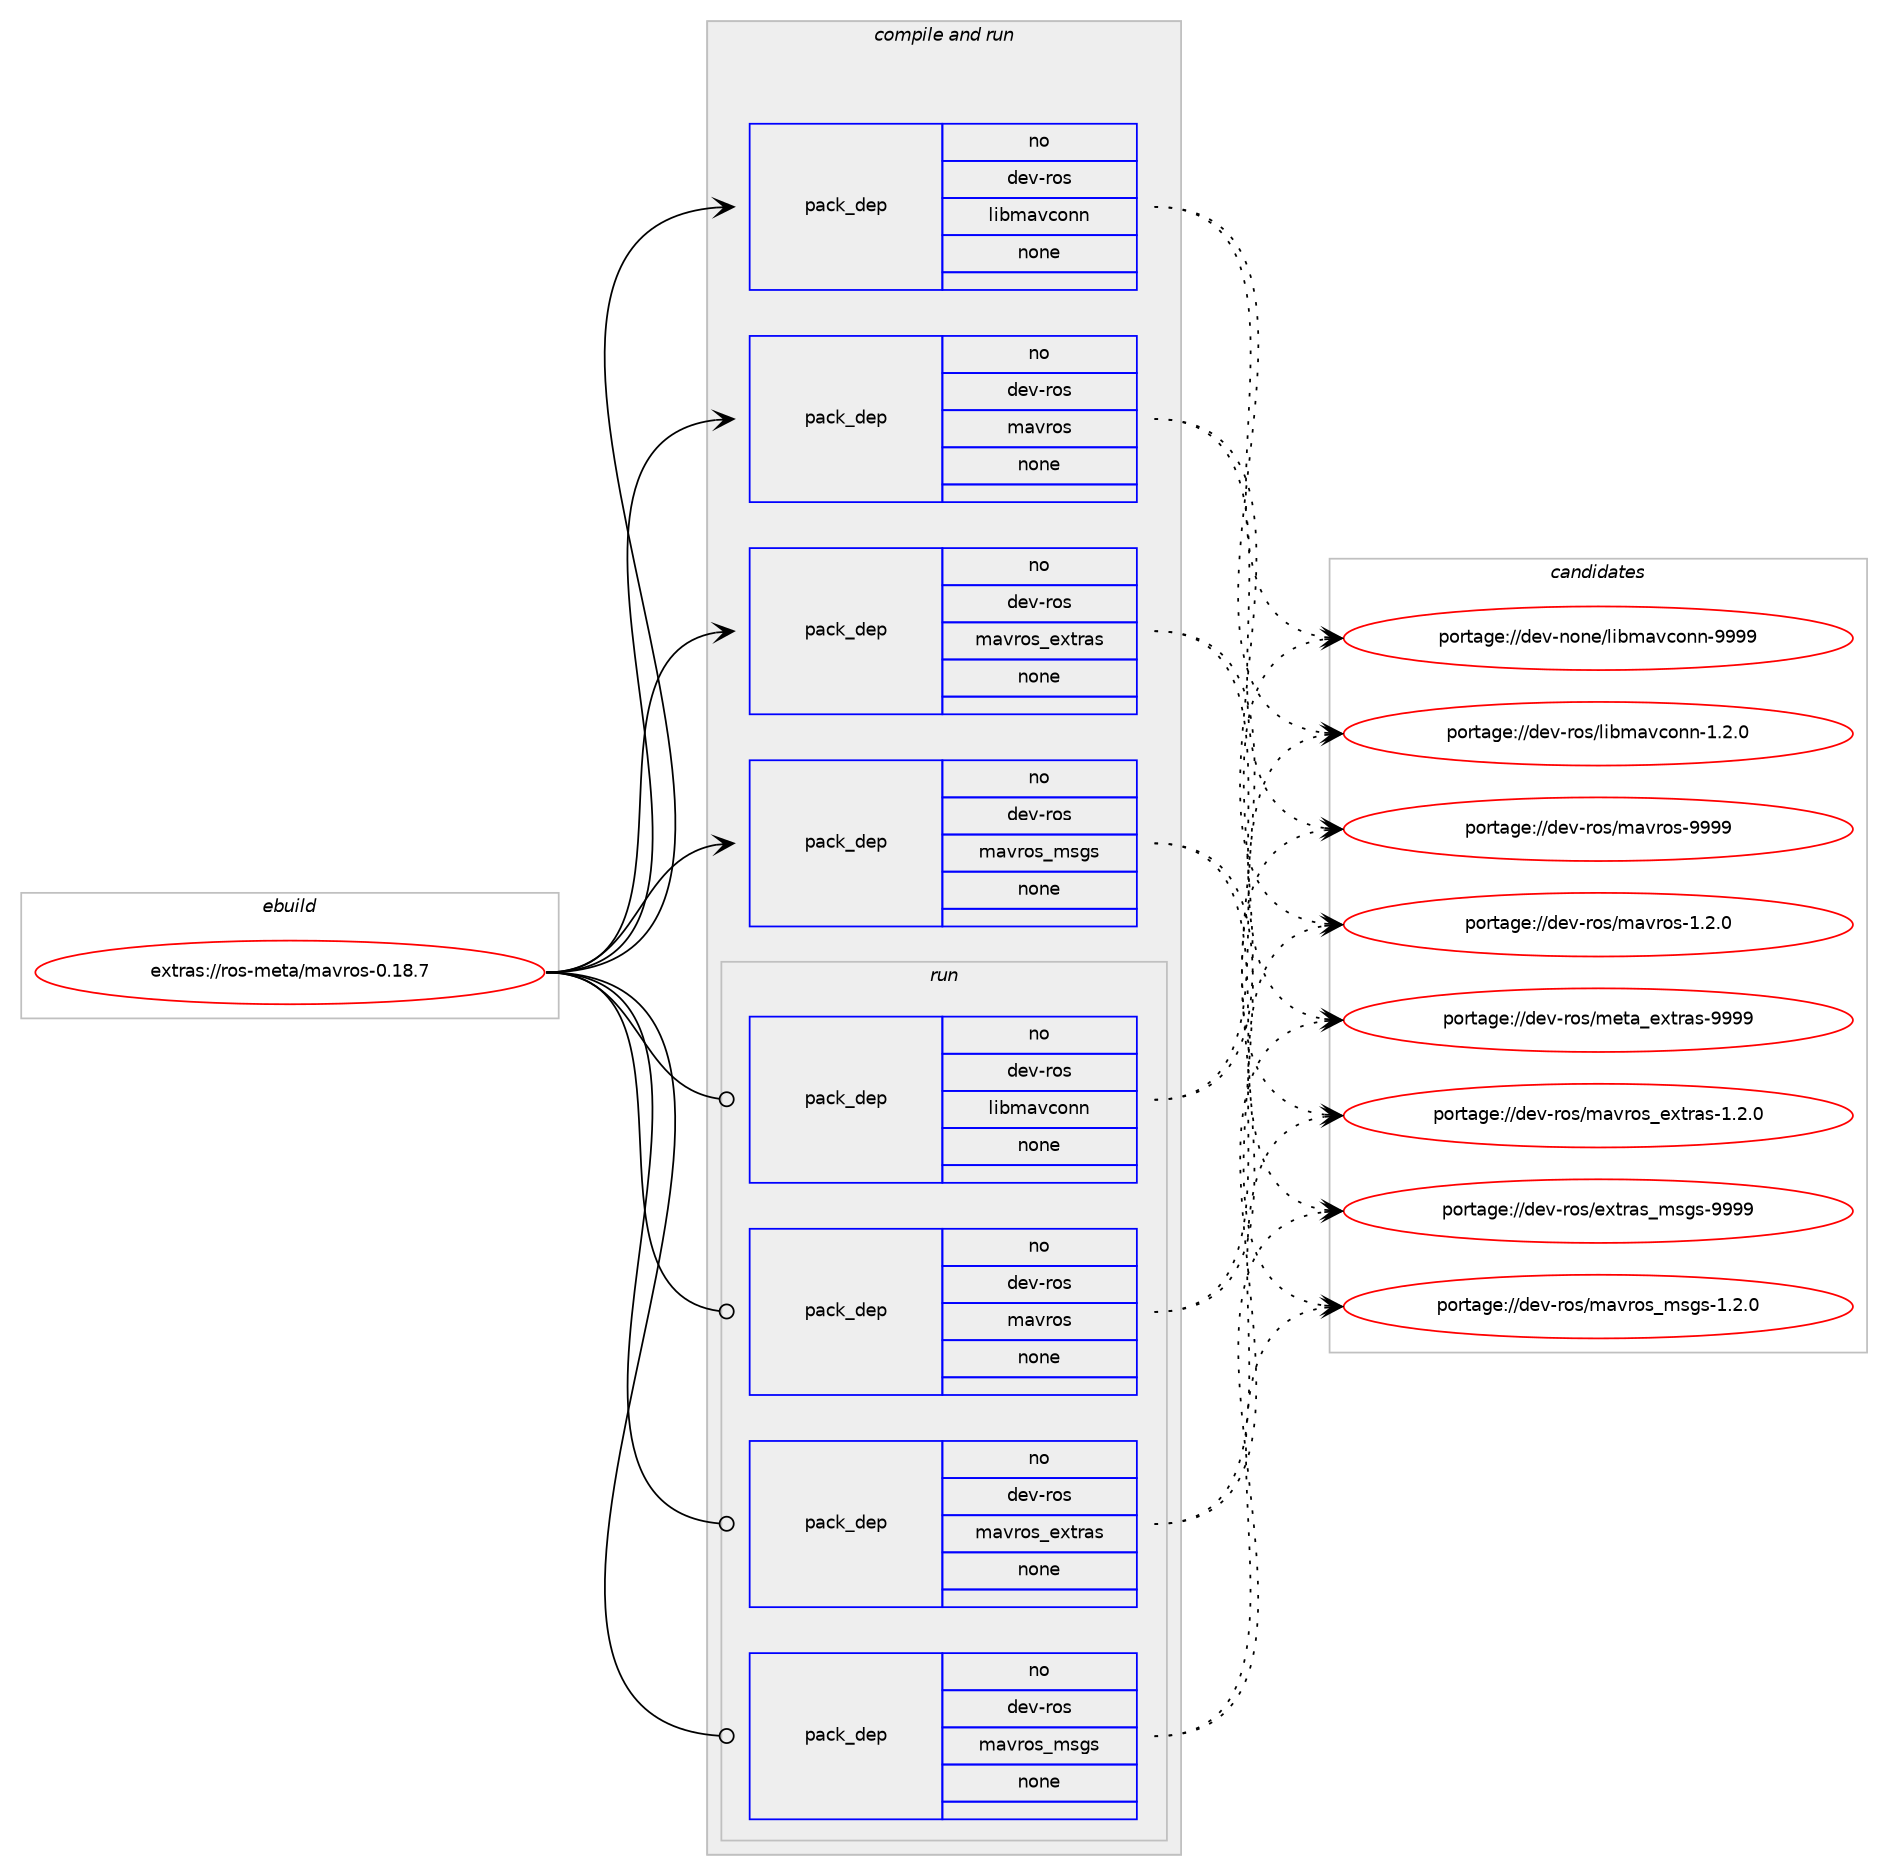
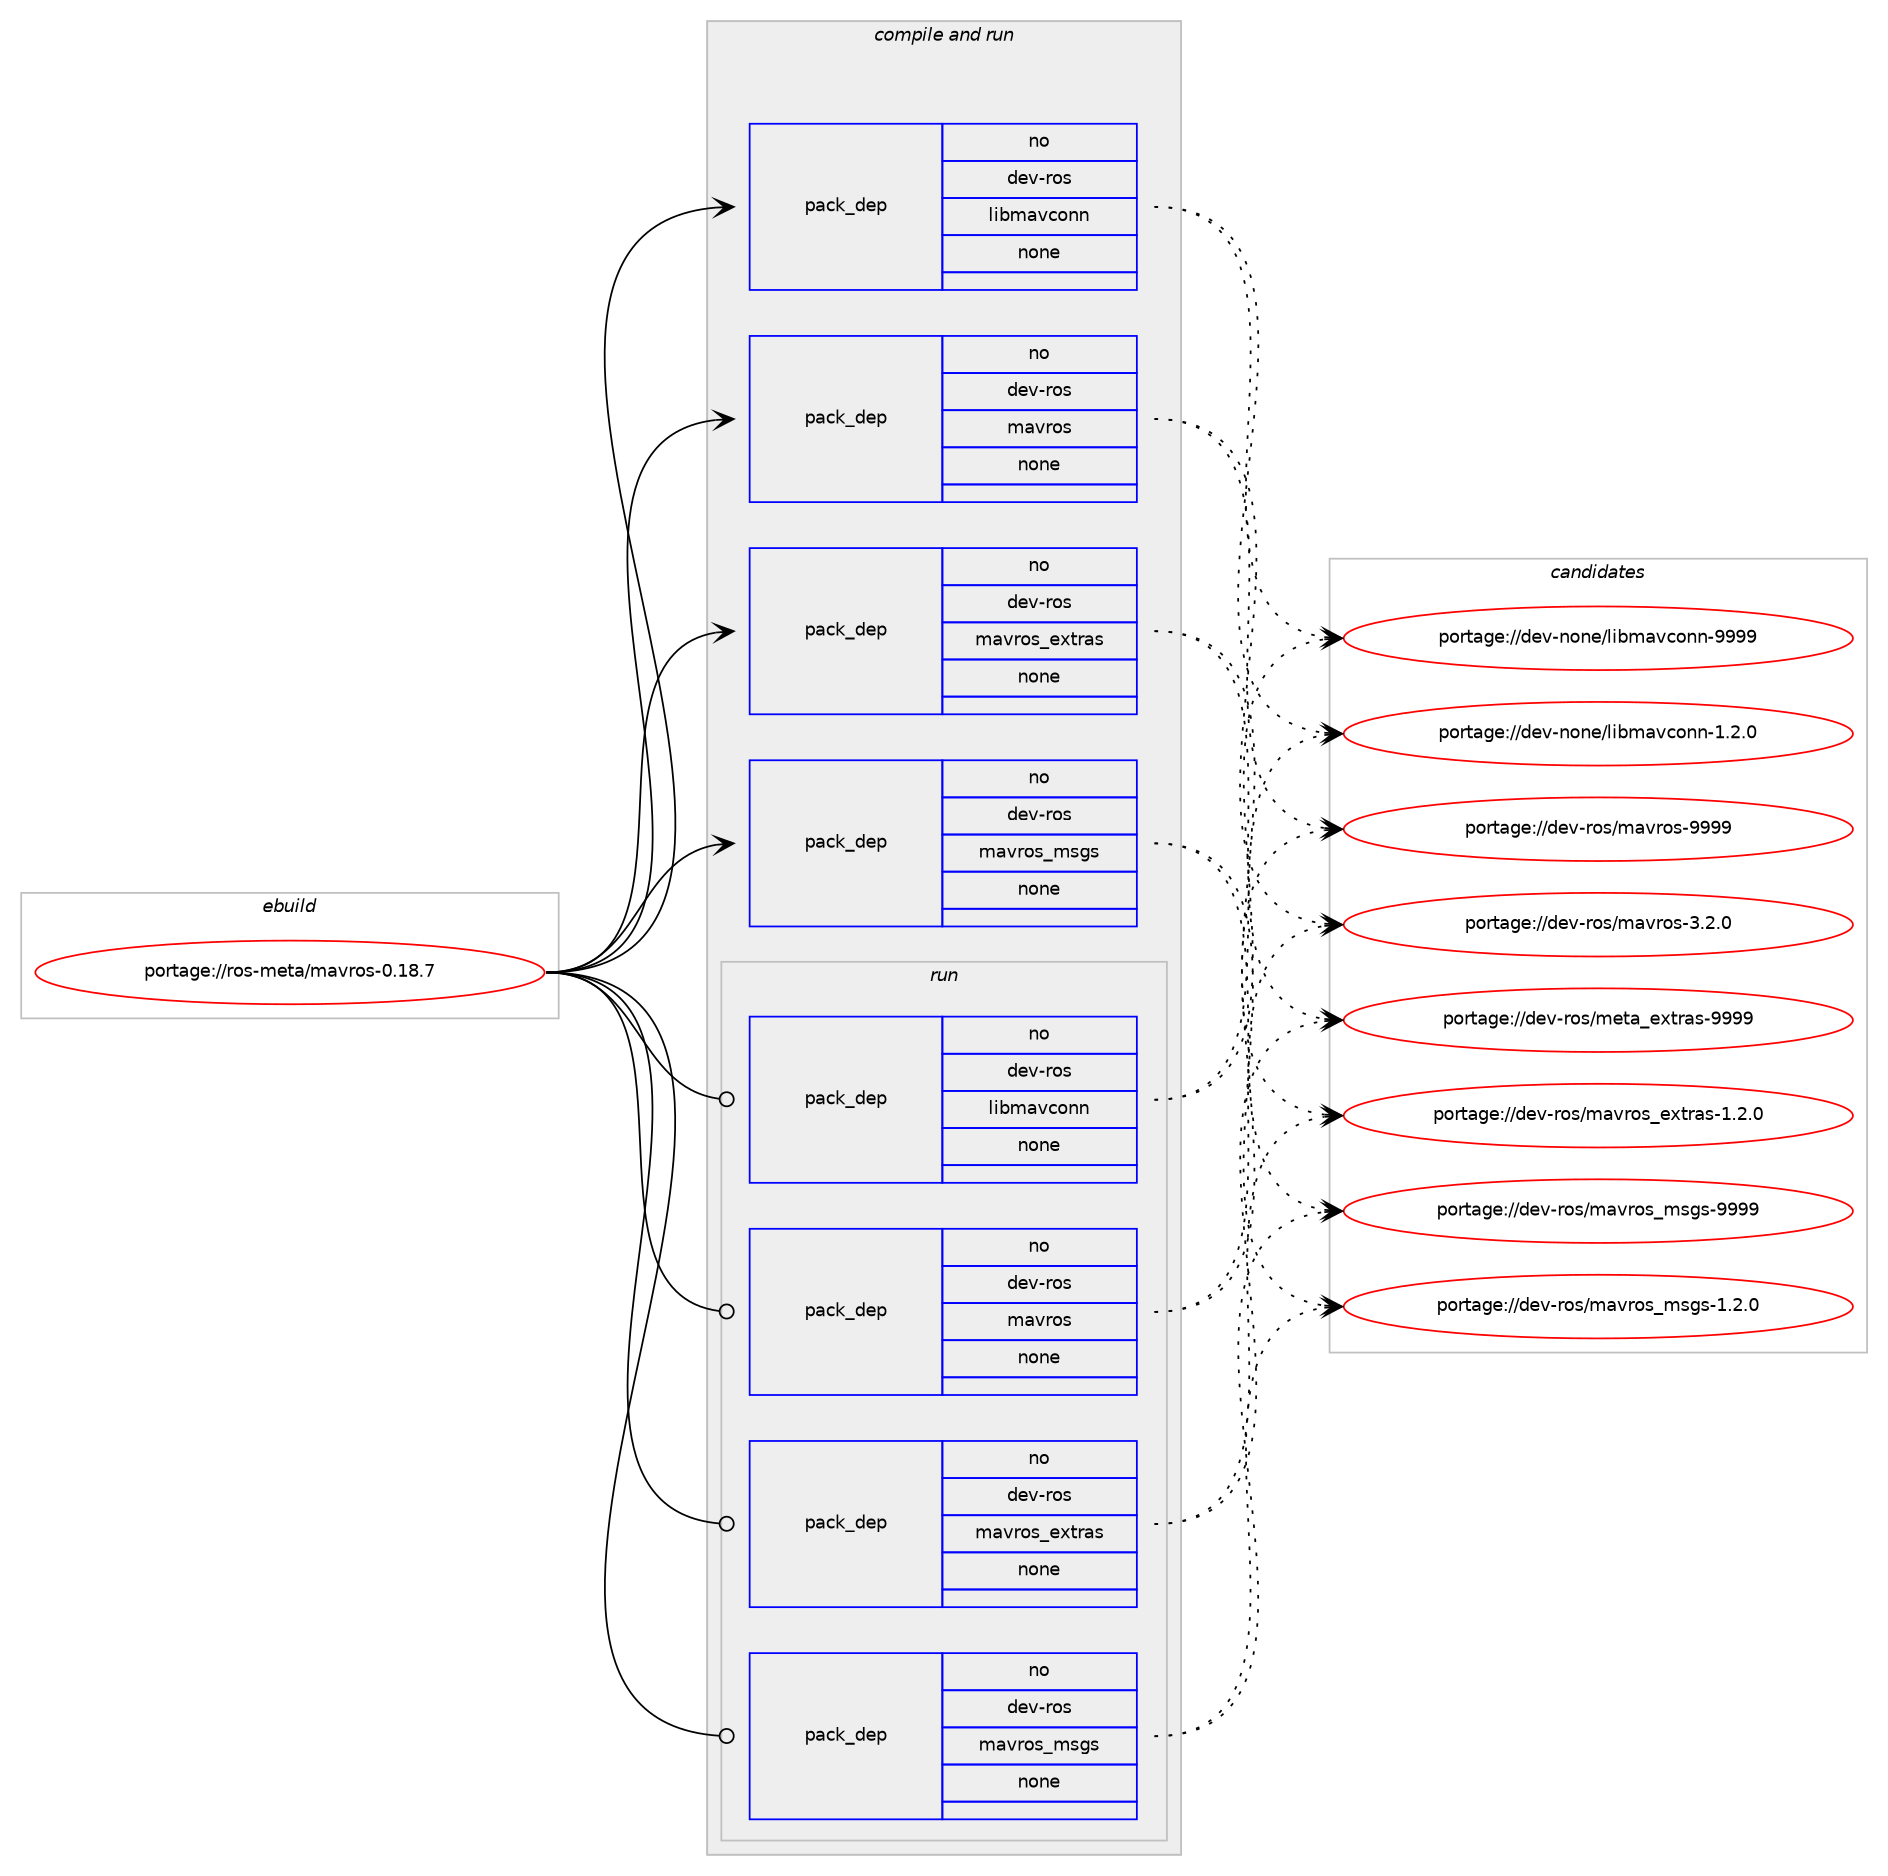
  digraph {
    compound=true
    concentrate=true
    fontname=Helvetica
    fontsize=10
    newrank=true
    rankdir=LR
    ranksep=1.5
    node [color=red fontname=Helvetica fontsize=10]
    edge [arrowhead=vee headport=w style=dotted tailport=e weight=100]
-   n1 [label="extras://ros-meta/mavros-0.18.7" width=4]
+   n1 [label="portage://ros-meta/mavros-0.18.7" width=4]
    n2 [color=blue label=<<TABLE BORDER="0" CELLBORDER="1" CELLSPACING="0" CELLPADDING="4" WIDTH="220"><TR><TD ROWSPAN="6" CELLPADDING="30">pack_dep</TD></TR><TR><TD WIDTH="110">no</TD></TR><TR><TD>dev-ros</TD></TR><TR><TD>libmavconn</TD></TR><TR><TD>none</TD></TR><TR><TD></TD></TR></TABLE>> shape=none]
    n3 [color=blue label=<<TABLE BORDER="0" CELLBORDER="1" CELLSPACING="0" CELLPADDING="4" WIDTH="220"><TR><TD ROWSPAN="6" CELLPADDING="30">pack_dep</TD></TR><TR><TD WIDTH="110">no</TD></TR><TR><TD>dev-ros</TD></TR><TR><TD>mavros</TD></TR><TR><TD>none</TD></TR><TR><TD></TD></TR></TABLE>> shape=none]
    n4 [color=blue label=<<TABLE BORDER="0" CELLBORDER="1" CELLSPACING="0" CELLPADDING="4" WIDTH="220"><TR><TD ROWSPAN="6" CELLPADDING="30">pack_dep</TD></TR><TR><TD WIDTH="110">no</TD></TR><TR><TD>dev-ros</TD></TR><TR><TD>mavros_extras</TD></TR><TR><TD>none</TD></TR><TR><TD></TD></TR></TABLE>> shape=none]
    n5 [color=blue label=<<TABLE BORDER="0" CELLBORDER="1" CELLSPACING="0" CELLPADDING="4" WIDTH="220"><TR><TD ROWSPAN="6" CELLPADDING="30">pack_dep</TD></TR><TR><TD WIDTH="110">no</TD></TR><TR><TD>dev-ros</TD></TR><TR><TD>mavros_msgs</TD></TR><TR><TD>none</TD></TR><TR><TD></TD></TR></TABLE>> shape=none]
    n6 [color=blue label=<<TABLE BORDER="0" CELLBORDER="1" CELLSPACING="0" CELLPADDING="4" WIDTH="220"><TR><TD ROWSPAN="6" CELLPADDING="30">pack_dep</TD></TR><TR><TD WIDTH="110">no</TD></TR><TR><TD>dev-ros</TD></TR><TR><TD>libmavconn</TD></TR><TR><TD>none</TD></TR><TR><TD></TD></TR></TABLE>> shape=none]
    n7 [color=blue label=<<TABLE BORDER="0" CELLBORDER="1" CELLSPACING="0" CELLPADDING="4" WIDTH="220"><TR><TD ROWSPAN="6" CELLPADDING="30">pack_dep</TD></TR><TR><TD WIDTH="110">no</TD></TR><TR><TD>dev-ros</TD></TR><TR><TD>mavros</TD></TR><TR><TD>none</TD></TR><TR><TD></TD></TR></TABLE>> shape=none]
    n8 [color=blue label=<<TABLE BORDER="0" CELLBORDER="1" CELLSPACING="0" CELLPADDING="4" WIDTH="220"><TR><TD ROWSPAN="6" CELLPADDING="30">pack_dep</TD></TR><TR><TD WIDTH="110">no</TD></TR><TR><TD>dev-ros</TD></TR><TR><TD>mavros_extras</TD></TR><TR><TD>none</TD></TR><TR><TD></TD></TR></TABLE>> shape=none]
    n9 [color=blue label=<<TABLE BORDER="0" CELLBORDER="1" CELLSPACING="0" CELLPADDING="4" WIDTH="220"><TR><TD ROWSPAN="6" CELLPADDING="30">pack_dep</TD></TR><TR><TD WIDTH="110">no</TD></TR><TR><TD>dev-ros</TD></TR><TR><TD>mavros_msgs</TD></TR><TR><TD>none</TD></TR><TR><TD></TD></TR></TABLE>> shape=none]
    n10 [label="portage://dev-none/libmavconn-9999" width=4]
-   n11 [label="portage://dev-ros/libmavconn-1.2.0" width=4]
+   n11 [label="portage://dev-none/libmavconn-1.2.0" width=4]
    n12 [label="portage://dev-ros/mavros-9999" width=4]
-   n13 [label="portage://dev-ros/mavros-1.2.0" width=4]
+   n13 [label="portage://dev-ros/mavros-3.2.0" width=4]
    n14 [label="portage://dev-ros/meta_extras-9999" width=4]
    n15 [label="portage://dev-ros/mavros_extras-1.2.0" width=4]
-   n16 [label="portage://dev-ros/extras_msgs-9999" width=4]
+   n16 [label="portage://dev-ros/mavros_msgs-9999" width=4]
    n17 [label="portage://dev-ros/mavros_msgs-1.2.0" width=4]
    subgraph cluster_1 {
      color=gray
      label=<<i>ebuild</i>>
      rank=same
      n1
    }
    subgraph cluster_2 {
      color=gray
      label=<<i>dependencies</i>>
      subgraph cluster_3 {
        color=gray
        fillcolor="#eeeeee"
        label=<<i>compile</i>>
        style=filled
        subgraph sub_4 {
          color=gray
          fillcolor="#eeeeee"
          label=<<i>compile</i>>
          style=filled
          n2
        }
        subgraph sub_5 {
          color=gray
          fillcolor="#eeeeee"
          label=<<i>compile</i>>
          style=filled
          n3
        }
        subgraph sub_6 {
          color=gray
          fillcolor="#eeeeee"
          label=<<i>compile</i>>
          style=filled
          n4
        }
        subgraph sub_7 {
          color=gray
          fillcolor="#eeeeee"
          label=<<i>compile</i>>
          style=filled
          n5
        }
      }
      subgraph cluster_8 {
        color=gray
        fillcolor="#eeeeee"
        label=<<i>compile and run</i>>
        style=filled
      }
      subgraph cluster_9 {
        color=gray
        fillcolor="#eeeeee"
        label=<<i>run</i>>
        style=filled
        subgraph sub_10 {
          color=gray
          fillcolor="#eeeeee"
          label=<<i>run</i>>
          style=filled
          n6
        }
        subgraph sub_11 {
          color=gray
          fillcolor="#eeeeee"
          label=<<i>run</i>>
          style=filled
          n7
        }
        subgraph sub_12 {
          color=gray
          fillcolor="#eeeeee"
          label=<<i>run</i>>
          style=filled
          n8
        }
        subgraph sub_13 {
          color=gray
          fillcolor="#eeeeee"
          label=<<i>run</i>>
          style=filled
          n9
        }
      }
    }
    subgraph cluster_14 {
      color=gray
      label=<<i>candidates</i>>
      rank=same
      subgraph sub_15 {
        color=black
        label=<<i>candidates</i>>
        nodesep=1
        rank=same
        n10
        n11
      }
      subgraph sub_16 {
        color=black
        label=<<i>candidates</i>>
        nodesep=1
        rank=same
        n12
        n13
      }
      subgraph sub_17 {
        color=black
        label=<<i>candidates</i>>
        nodesep=1
        rank=same
        n14
        n15
      }
      subgraph sub_18 {
        color=black
        label=<<i>candidates</i>>
        nodesep=1
        rank=same
        n16
        n17
      }
      subgraph sub_19 {
        color=black
        label=<<i>candidates</i>>
        nodesep=1
        rank=same
        n10
        n11
      }
      subgraph sub_20 {
        color=black
        label=<<i>candidates</i>>
        nodesep=1
        rank=same
        n12
        n13
      }
      subgraph sub_21 {
        color=black
        label=<<i>candidates</i>>
        nodesep=1
        rank=same
        n14
        n15
      }
      subgraph sub_22 {
        color=black
        label=<<i>candidates</i>>
        nodesep=1
        rank=same
        n16
        n17
      }
    }
    n1 -> n2 [style=solid weight=20]
    n1 -> n3 [style=solid weight=20]
    n1 -> n4 [style=solid weight=20]
    n1 -> n5 [style=solid weight=20]
    n1 -> n6 [arrowhead=odot style=solid weight=20]
    n1 -> n7 [arrowhead=odot style=solid weight=20]
    n1 -> n8 [arrowhead=odot style=solid weight=20]
    n1 -> n9 [arrowhead=odot style=solid weight=20]
    n2 -> n10
    n2 -> n11
    n3 -> n12
    n3 -> n13
    n4 -> n14
    n4 -> n15
    n5 -> n16
    n5 -> n17
    n6 -> n10
    n6 -> n11
    n7 -> n12
    n7 -> n13
    n8 -> n14
    n8 -> n15
    n9 -> n16
    n9 -> n17
  }
